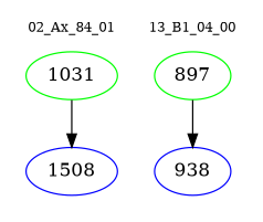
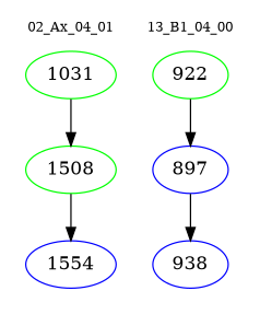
  digraph {
    node [color=green]
    edge [color=black]
    n1 [label=1031]
-   n2 [color=blue label=1508]
-   n5 [label=897]
+   n2 [label=1508]
+   n3 [color=blue label=1554]
+   n4 [label=922]
+   n5 [color=blue label=897]
    n6 [color=blue label=938]
    subgraph cluster_1 {
      color=white
      fontsize=10
-     label="02_Ax_84_01"
+     label="02_Ax_04_01"
      n1
      n2
+     n3
    }
    subgraph cluster_2 {
      color=white
      fontsize=10
      label="13_B1_04_00"
+     n4
      n5
      n6
    }
    n1 -> n2
+   n2 -> n3
+   n4 -> n5
    n5 -> n6
  }
